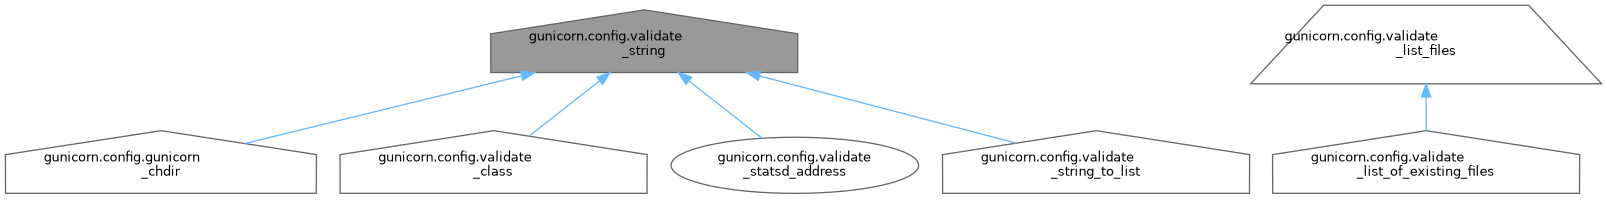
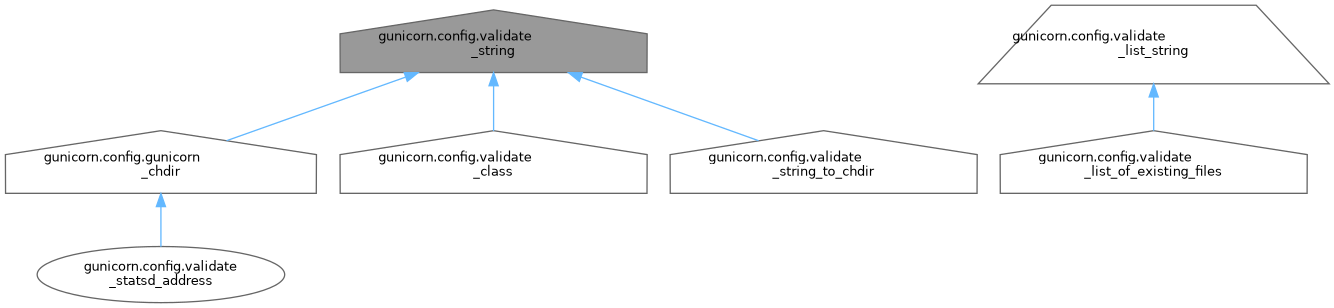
  digraph {
    rankdir=TB
    node [color=grey40 fillcolor=white fontname=Helvetica fontsize=10 shape=house style=filled]
    edge [color=steelblue1 dir=back fontname=Helvetica fontsize=10 labelfontname=Helvetica labelfontsize=10 style=solid]
    n1 [color=gray40 fillcolor=grey60 fontcolor=black height=0.2 label="gunicorn.config.validate\l_string" width=0.4]
    n2 [height=0.2 label="gunicorn.config.gunicorn\l_chdir" width=0.4]
    n3 [height=0.2 label="gunicorn.config.validate\l_class" width=0.4]
    n4 [height=0.2 label="gunicorn.config.validate\l_statsd_address" shape=ellipse width=0.4]
-   n5 [height=0.2 label="gunicorn.config.validate\l_string_to_list" width=0.4]
-   n6 [height=0.2 label="gunicorn.config.validate\l_list_files" shape=trapezium width=0.4]
+   n5 [height=0.2 label="gunicorn.config.validate\l_string_to_chdir" width=0.4]
+   n6 [height=0.2 label="gunicorn.config.validate\l_list_string" shape=trapezium width=0.4]
    n7 [height=0.2 label="gunicorn.config.validate\l_list_of_existing_files" width=0.4]
    n1 -> n2
    n1 -> n3
-   n1 -> n4
+   n2 -> n4
    n1 -> n5
    n6 -> n7
  }
